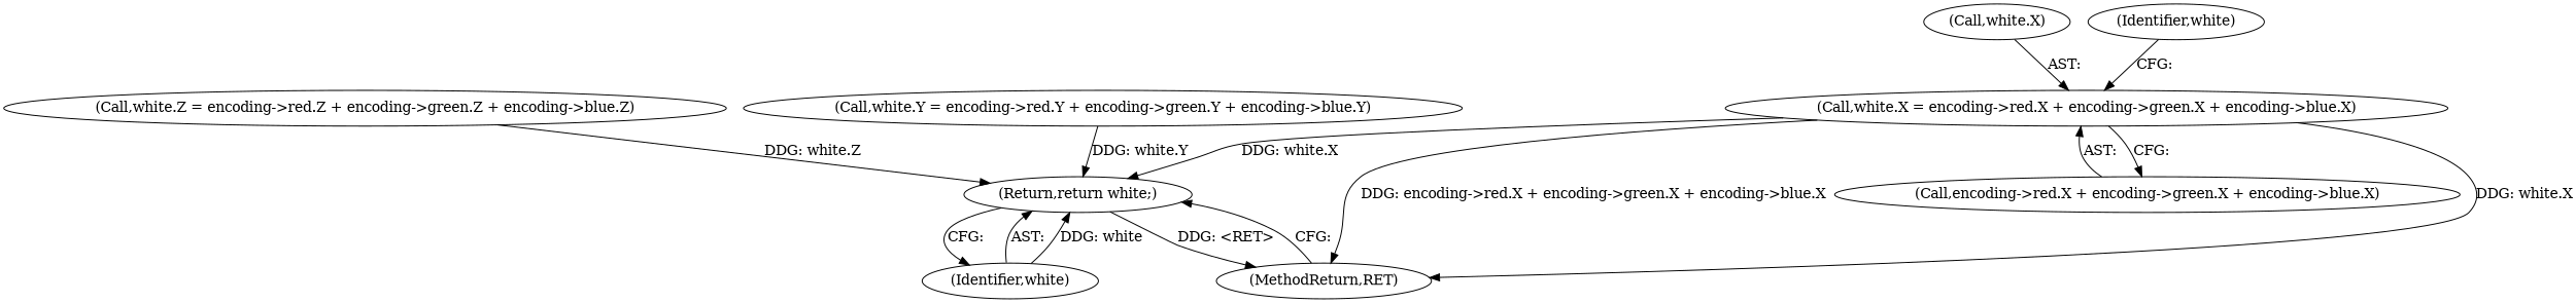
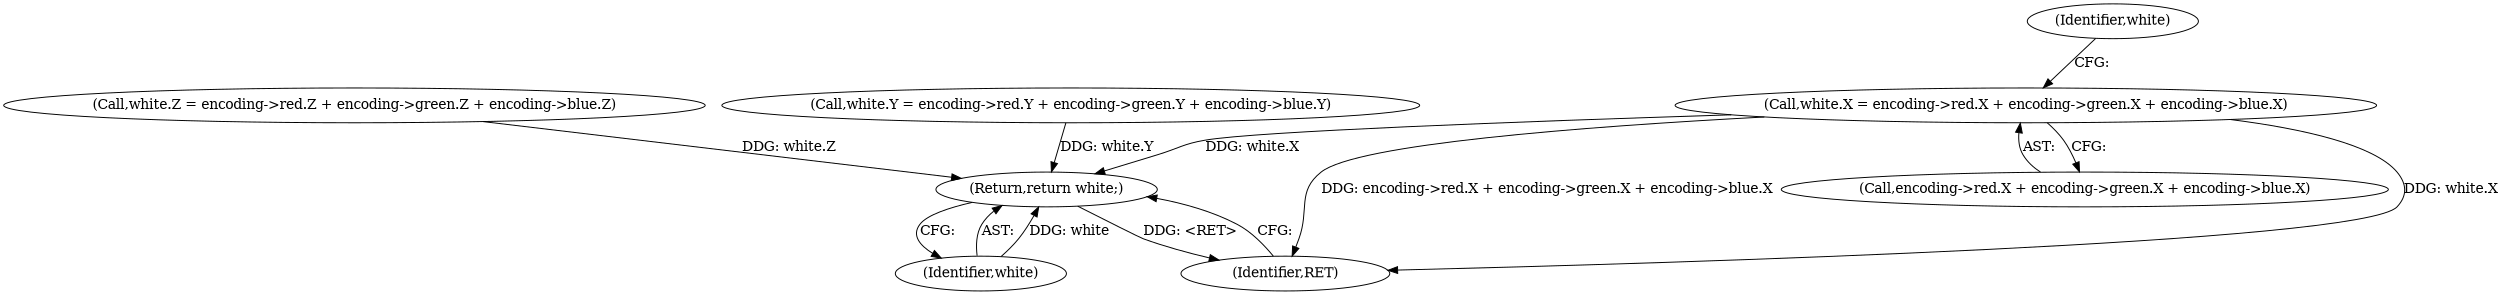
  digraph {
    n1 [label="(Call,white.X = encoding->red.X + encoding->green.X + encoding->blue.X)"]
    n2 [label="(Return,return white;)"]
    n3 [label="(Call,encoding->red.X + encoding->green.X + encoding->blue.X)"]
-   n4 [label="(MethodReturn,RET)"]
+   n4 [label="(Identifier,RET)"]
    n5 [label="(Identifier,white)"]
-   n6 [label="(Call,white.X)"]
    n7 [label="(Call,white.Z = encoding->red.Z + encoding->green.Z + encoding->blue.Z)"]
    n8 [label="(Call,white.Y = encoding->red.Y + encoding->green.Y + encoding->blue.Y)"]
    n9 [label="(Identifier,white)"]
    n1 -> n2 [label="DDG: white.X"]
    n1 -> n3 [label="CFG: "]
    n1 -> n4 [label="DDG: encoding->red.X + encoding->green.X + encoding->blue.X"]
    n1 -> n4 [label="DDG: white.X"]
    n2 -> n4 [label="DDG: <RET>"]
    n2 -> n5 [label="CFG: "]
    n3 -> n1 [label="AST: "]
    n4 -> n2 [label="CFG: "]
    n5 -> n2 [label="AST: "]
    n5 -> n2 [label="DDG: white"]
-   n6 -> n1 [label="AST: "]
    n7 -> n2 [label="DDG: white.Z"]
    n8 -> n2 [label="DDG: white.Y"]
    n9 -> n1 [label="CFG: "]
  }
